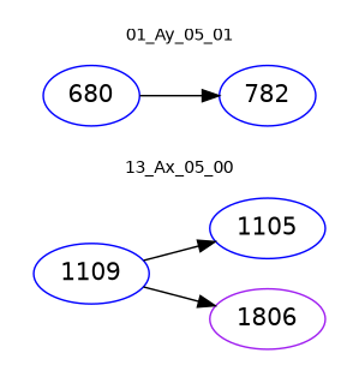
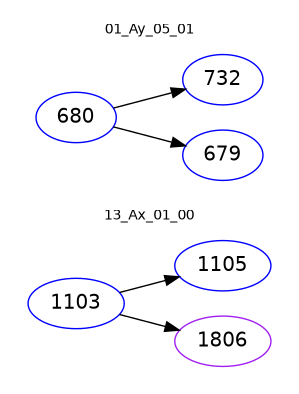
  digraph {
    fontname="DejaVu Sans"
    rankdir=LR
    node [color=blue fontname="DejaVu Sans"]
    edge [color=black fontname="DejaVu Sans"]
-   n1 [label=1109]
+   n1 [label=1103]
    n2 [color=purple label=1806]
    n3 [label=1105]
    n4 [label=680]
-   n6 [label=782]
+   n5 [label=679]
+   n6 [label=732]
    subgraph cluster_1 {
      color=white
      fontsize=10
-     label="13_Ax_05_00"
+     label="13_Ax_01_00"
      n1
      n2
      n3
    }
    subgraph cluster_2 {
      color=white
      fontsize=10
      label="01_Ay_05_01"
      n4
+     n5
      n6
    }
    n1 -> n2
    n1 -> n3
+   n4 -> n5
    n4 -> n6
  }
